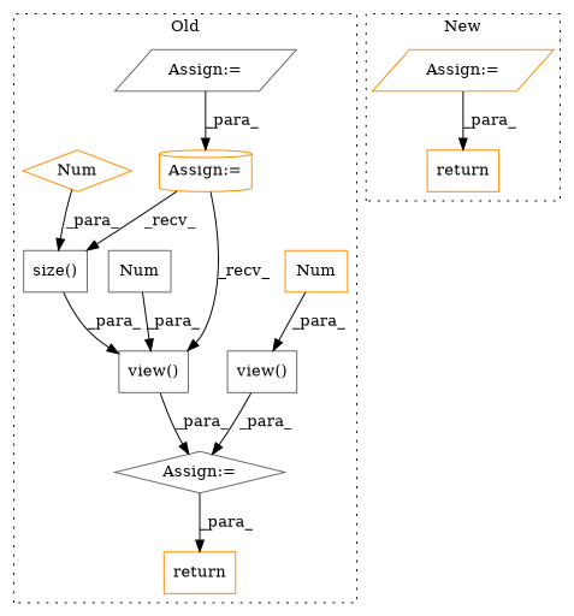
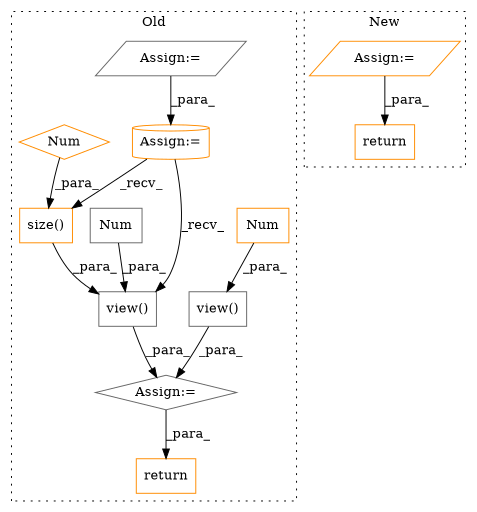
  digraph {
    node [a=68 l=3 shape=box color=gray40]
    n1 [a=75 l="18,1" label="view()" s="42288,42308"]
    n2 [a=76 l=2 label=Num s=42306 color=darkorange]
    n3 [a=93 l=7 label=return s=42613 color=darkorange]
    n4 [label="Assign:=" s=42202 shape=diamond]
    n5 [label="Assign:=" s=41868 shape=cylinder color=darkorange]
    n6 [label="Assign:=" s=41481 shape=parallelogram]
    n7 [a=75 l="18,1" label="view()" s="42214,42257"]
    n8 [a=76 l=2 label=Num s=42232]
-   n9 [a=75 l="18,1" label="size()" s="42236,42256"]
+   n9 [a=75 l="18,1" label="size()" s="42236,42256" color=darkorange]
    n10 [a=76 l=2 label=Num s=42254 shape=diamond color=darkorange]
    n11 [a=93 l=7 label=return s=21310 color=darkorange]
    n12 [label="Assign:=" s=21186 shape=parallelogram color=darkorange]
    subgraph cluster_1 {
      label=Old
      style=dotted
      n1
      n2
      n3
      n4
      n5
      n6
      n7
      n8
      n9
      n10
    }
    subgraph cluster_2 {
      label=New
      style=dotted
      n11
      n12
    }
    n1 -> n4 [label=_para_]
    n2 -> n1 [label=_para_]
    n4 -> n3 [label=_para_]
    n5 -> n7 [label=_recv_]
    n5 -> n9 [label=_recv_]
    n6 -> n5 [label=_para_]
    n7 -> n4 [label=_para_]
    n8 -> n7 [label=_para_]
    n9 -> n7 [label=_para_]
    n10 -> n9 [label=_para_]
    n12 -> n11 [label=_para_]
  }
